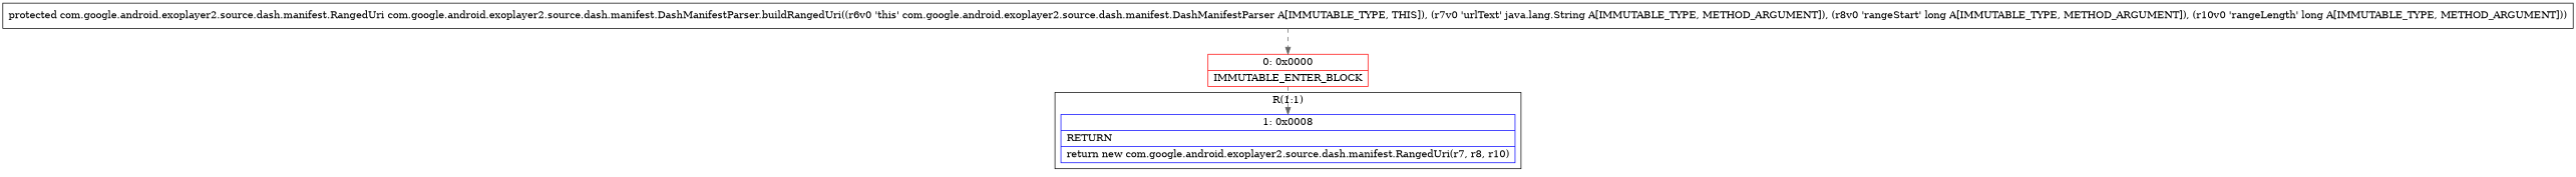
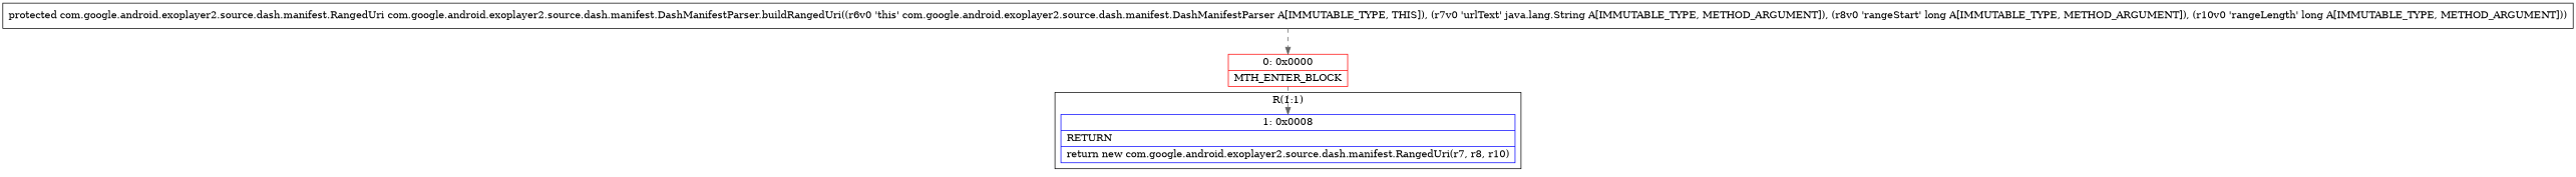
  digraph {
    node [shape=record]
    edge [color=gray40 style=dashed]
    n1 [color=blue label="{1\:\ 0x0008|RETURN\l|return new com.google.android.exoplayer2.source.dash.manifest.RangedUri(r7, r8, r10)\l}"]
-   n2 [color=red label="{0\:\ 0x0000|IMMUTABLE_ENTER_BLOCK\l}"]
+   n2 [color=red label="{0\:\ 0x0000|MTH_ENTER_BLOCK\l}"]
    n3 [label="{protected com.google.android.exoplayer2.source.dash.manifest.RangedUri com.google.android.exoplayer2.source.dash.manifest.DashManifestParser.buildRangedUri((r6v0 'this' com.google.android.exoplayer2.source.dash.manifest.DashManifestParser A[IMMUTABLE_TYPE, THIS]), (r7v0 'urlText' java.lang.String A[IMMUTABLE_TYPE, METHOD_ARGUMENT]), (r8v0 'rangeStart' long A[IMMUTABLE_TYPE, METHOD_ARGUMENT]), (r10v0 'rangeLength' long A[IMMUTABLE_TYPE, METHOD_ARGUMENT])) }"]
    subgraph cluster_1 {
      label="R(1:1)"
      n1
    }
    n2 -> n1
    n3 -> n2
  }
